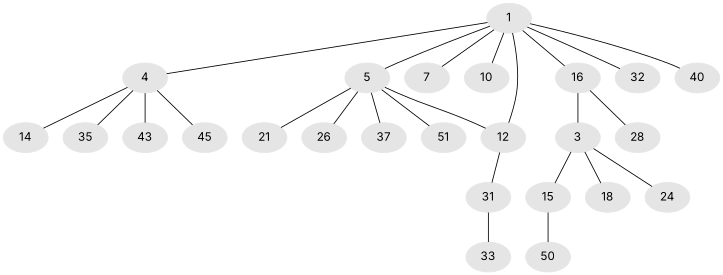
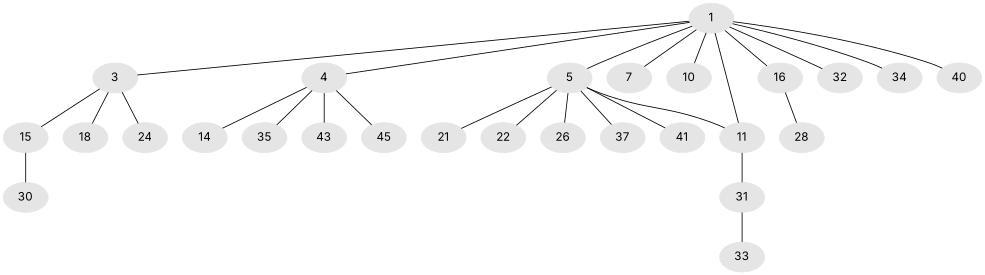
  graph {
    fontname=Inter
    node [color=gray90 fontname=Inter style=filled]
    edge [fontname=Inter]
    1 [super="+2+9"]
    3 [super="+11"]
    4 [super="+6+19+38+17+27"]
    5 [super="+8+42+13"]
    7 [super="+50"]
    10
-   12 [super="+25+36"]
+   12 [super="+25+36" label=11]
    16
    32
+   34 [super="+44"]
    40
    15 [super="+39"]
    18 [super="+23"]
    24
    14
    35 [super="+47"]
    43
    n18 [label=45]
    21
+   22 [super="+46"]
    26
    37 [super="+51+49"]
-   41 [label=51]
+   41
    31
    28 [super="+48"]
-   30 [super="+52" label=50]
+   30 [super="+52"]
    33
-   16 -- 3
+   1 -- 3
    1 -- 4
    1 -- 5
    1 -- 7
    1 -- 10
    1 -- 12
    1 -- 16
    1 -- 32
+   1 -- 34
    1 -- 40
    3 -- 15
    3 -- 18
    3 -- 24
    4 -- 14
    4 -- 35
    4 -- 43
    4 -- n18
    5 -- 12
    5 -- 21
+   5 -- 22
    5 -- 26
    5 -- 37
    5 -- 41
    12 -- 31
    16 -- 28
    15 -- 30
    31 -- 33
  }
